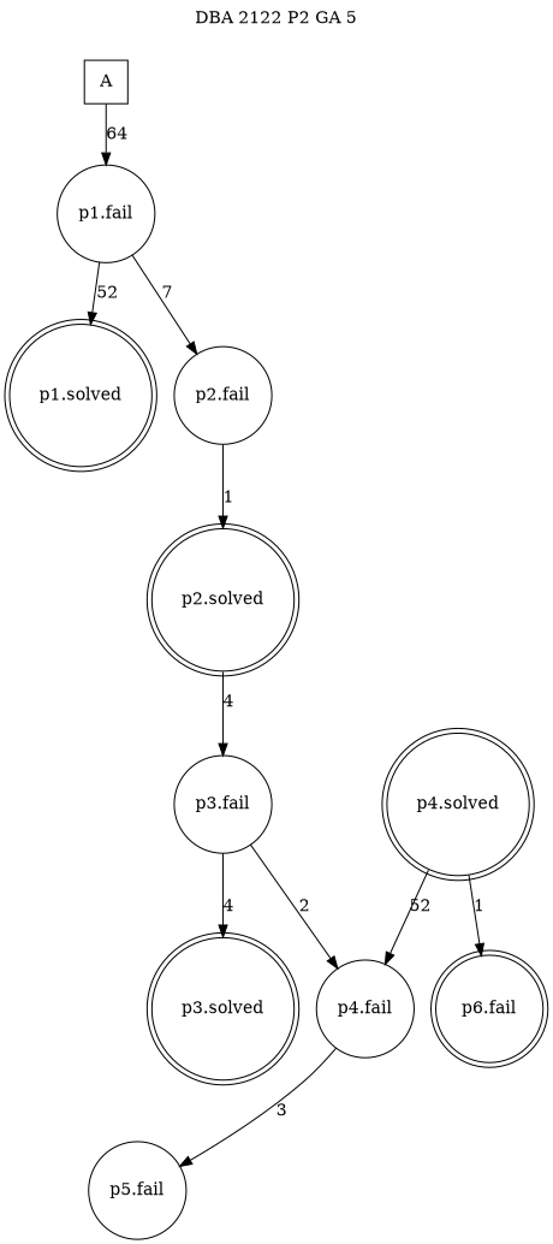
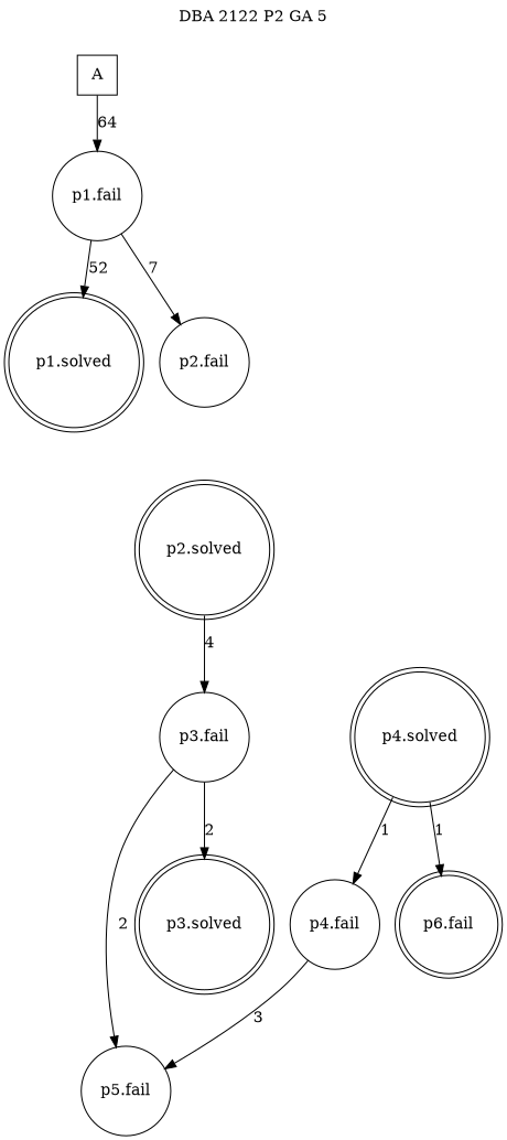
  digraph {
    label=" DBA 2122 P2 GA 5 "
    labelloc=tl
    rankdir=TB
    node [shape=circle]
    n1 [label=A shape=square]
    n2 [label="p1.fail"]
    n3 [label="p1.solved" shape=doublecircle]
    n4 [label="p2.fail"]
    n5 [label="p2.solved" shape=doublecircle]
    n6 [label="p3.fail"]
    n7 [label="p3.solved" shape=doublecircle]
    n8 [label="p4.fail"]
    n9 [label="p5.fail"]
    n10 [label="p4.solved" shape=doublecircle]
    n11 [label="p6.fail" shape=doublecircle]
    n1 -> n2 [label=64]
    n2 -> n3 [label=52]
    n2 -> n4 [label=7]
-   n4 -> n5 [label=1]
    n5 -> n6 [label=4]
-   n6 -> n7 [label=4]
-   n6 -> n8 [label=2]
+   n6 -> n7 [label=2]
+   n6 -> n9 [label=2]
    n8 -> n9 [label=3]
-   n10 -> n8 [label=52]
+   n10 -> n8 [label=1]
    n10 -> n11 [label=1]
  }
